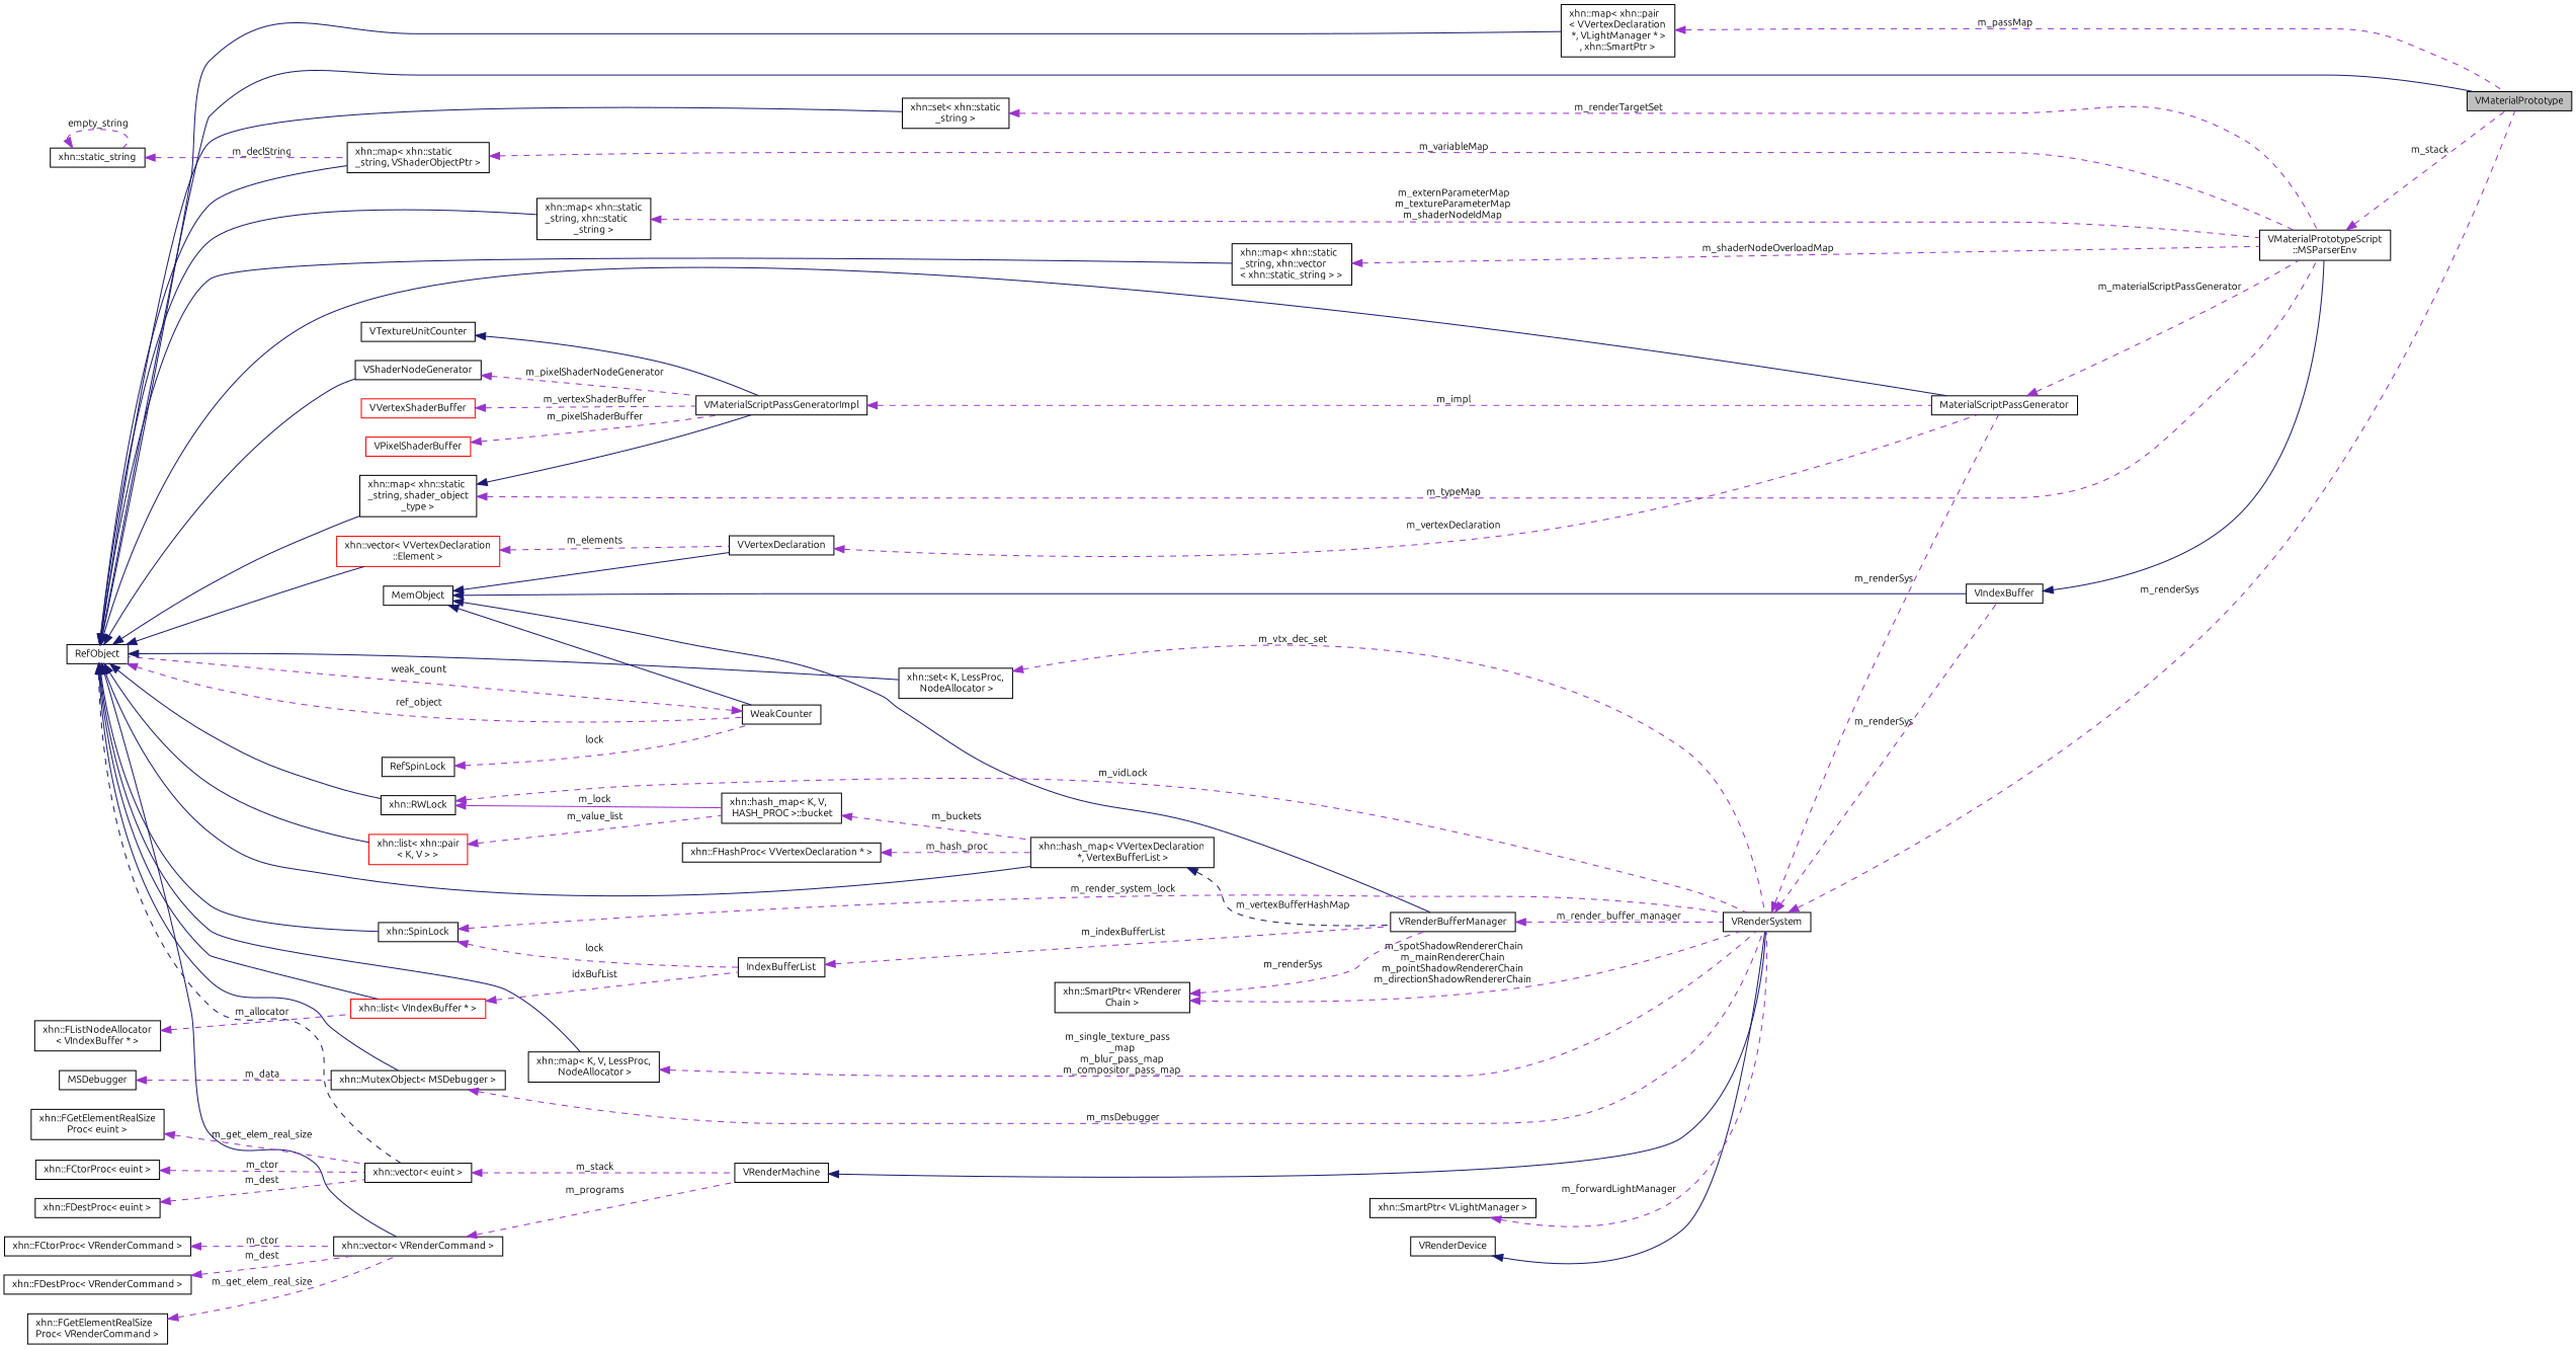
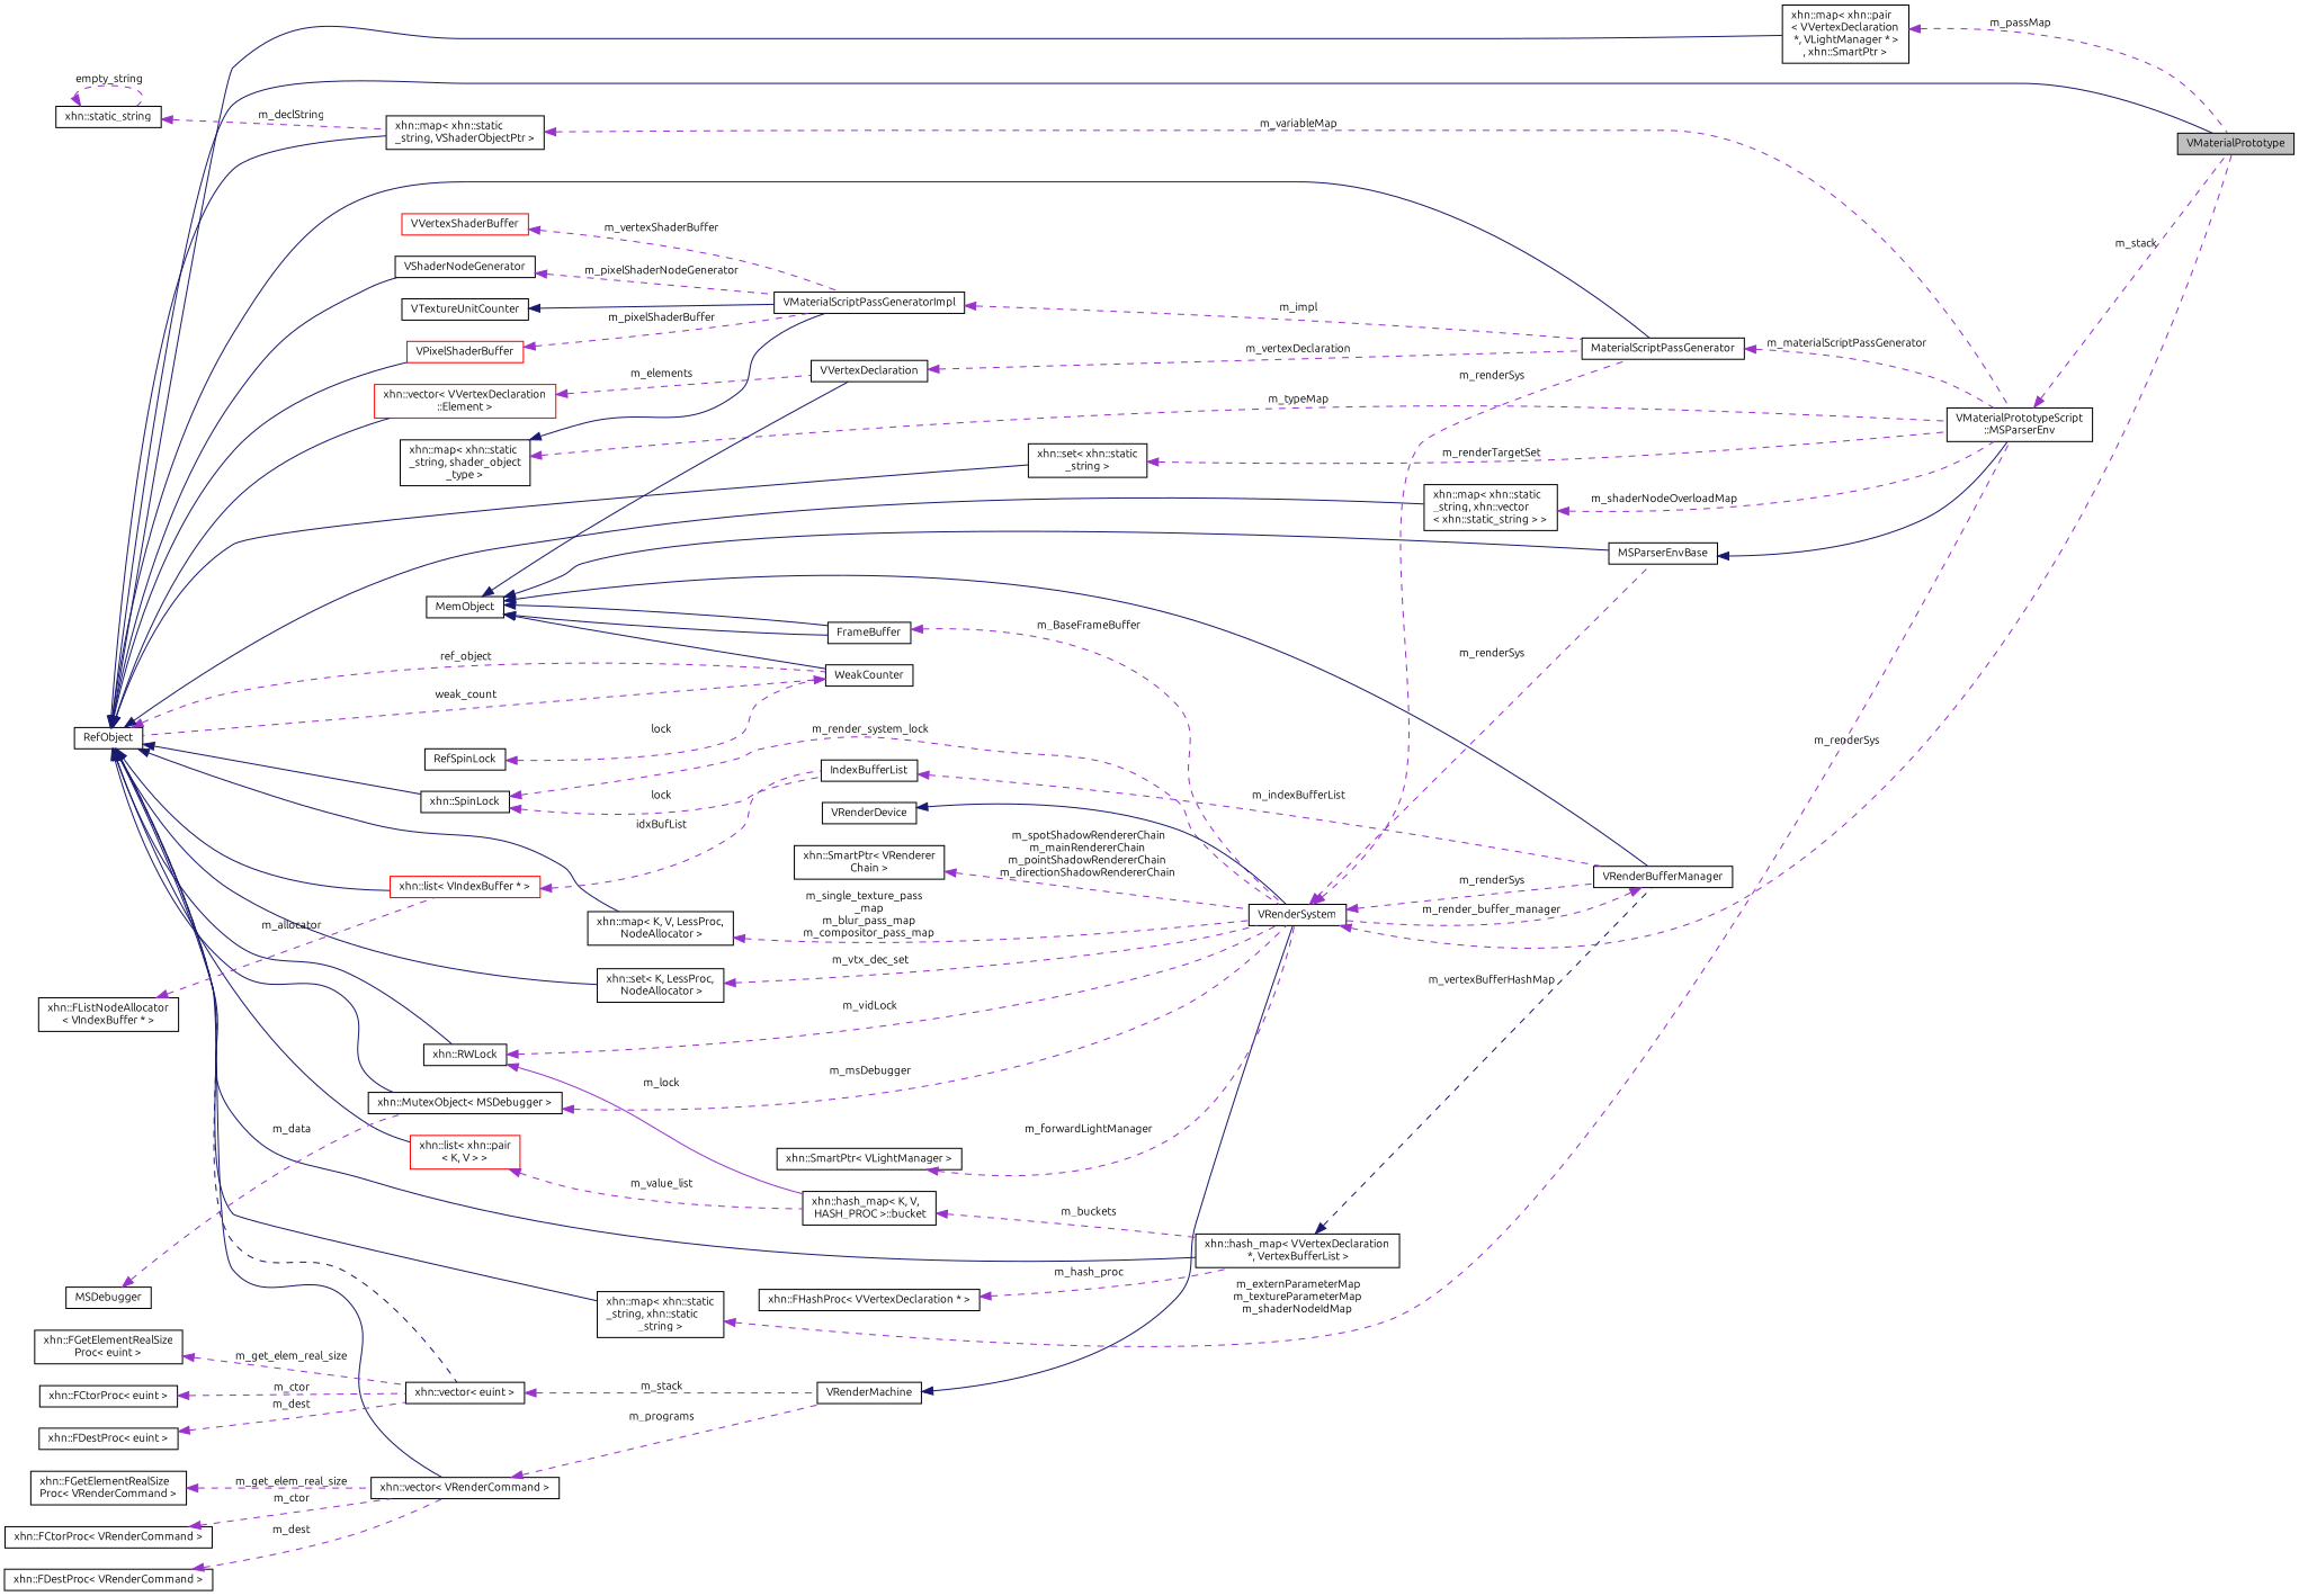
  digraph {
    fontname=Ubuntu
    rankdir=LR
    node [color=black fillcolor=white fontname=Ubuntu fontsize=10 shape=record style=filled]
    edge [color=darkorchid3 dir=back fontname=Ubuntu fontsize=10 labelfontname=Helvetica labelfontsize=10 style=dashed]
    n1 [fillcolor=grey75 fontcolor=black height=0.2 label=VMaterialPrototype width=0.4]
    n2 [height=0.2 label=RefObject width=0.4]
    n3 [height=0.2 label=WeakCounter width=0.4]
    n4 [height=0.2 label="xhn::vector\< VRenderCommand \>" width=0.4]
    n5 [height=0.2 label="xhn::vector\< euint \>" width=0.4]
    n6 [height=0.2 label="xhn::RWLock" width=0.4]
    n7 [height=0.2 label="xhn::hash_map\< VVertexDeclaration\l *, VertexBufferList \>" width=0.4]
    n8 [color=red height=0.2 label="xhn::list\< xhn::pair\l\< K, V \> \>" width=0.4]
    n9 [height=0.2 label="xhn::SpinLock" width=0.4]
    n10 [color=red height=0.2 label="xhn::list\< VIndexBuffer * \>" width=0.4]
    n11 [height=0.2 label="xhn::MutexObject\< MSDebugger \>" width=0.4]
    n12 [height=0.2 label="xhn::map\< K, V, LessProc,\l NodeAllocator \>" width=0.4]
    n13 [height=0.2 label="xhn::set\< K, LessProc,\l NodeAllocator \>" width=0.4]
    n14 [height=0.2 label="xhn::map\< xhn::static\l_string, xhn::static\l_string \>" width=0.4]
    n15 [height=0.2 label="xhn::set\< xhn::static\l_string \>" width=0.4]
    n16 [height=0.2 label="xhn::map\< xhn::static\l_string, xhn::vector\l\< xhn::static_string \> \>" width=0.4]
    n17 [height=0.2 label="xhn::map\< xhn::static\l_string, shader_object\l_type \>" width=0.4]
    n18 [height=0.2 label="xhn::map\< xhn::static\l_string, VShaderObjectPtr \>" width=0.4]
    n19 [height=0.2 label=MaterialScriptPassGenerator width=0.4]
    n20 [color=red height=0.2 label="xhn::vector\< VVertexDeclaration\l::Element \>" width=0.4]
    n21 [height=0.2 label=VShaderNodeGenerator width=0.4]
    n22 [height=0.2 label="xhn::map\< xhn::pair\l\< VVertexDeclaration\l *, VLightManager * \>\l, xhn::SmartPtr \>" width=0.4]
    n23 [height=0.2 label=VRenderMachine width=0.4]
    n24 [height=0.2 label=VRenderSystem width=0.4]
    n25 [height=0.2 label="xhn::hash_map\< K, V,\l HASH_PROC \>::bucket" width=0.4]
    n26 [height=0.2 label=VRenderBufferManager width=0.4]
    n27 [height=0.2 label=IndexBufferList width=0.4]
    n28 [height=0.2 label="VMaterialPrototypeScript\l::MSParserEnv" width=0.4]
    n29 [height=0.2 label=VMaterialScriptPassGeneratorImpl width=0.4]
    n30 [height=0.2 label=VVertexDeclaration width=0.4]
    n31 [height=0.2 label=MemObject width=0.4]
-   n33 [height=0.2 label=VIndexBuffer width=0.4]
+   n32 [height=0.2 label=FrameBuffer width=0.4]
+   n33 [height=0.2 label=MSParserEnvBase width=0.4]
    n34 [height=0.2 label=RefSpinLock width=0.4]
    n35 [height=0.2 label="xhn::FCtorProc\< VRenderCommand \>" width=0.4]
    n36 [height=0.2 label="xhn::FDestProc\< VRenderCommand \>" width=0.4]
    n37 [height=0.2 label="xhn::FGetElementRealSize\lProc\< VRenderCommand \>" width=0.4]
    n38 [height=0.2 label="xhn::FGetElementRealSize\lProc\< euint \>" width=0.4]
    n39 [height=0.2 label="xhn::FCtorProc\< euint \>" width=0.4]
    n40 [height=0.2 label="xhn::FDestProc\< euint \>" width=0.4]
    n41 [height=0.2 label=VRenderDevice width=0.4]
    n42 [height=0.2 label="xhn::FHashProc\< VVertexDeclaration * \>" width=0.4]
    n43 [height=0.2 label="xhn::FListNodeAllocator\l\< VIndexBuffer * \>" width=0.4]
    n44 [height=0.2 label=MSDebugger width=0.4]
    n45 [height=0.2 label="xhn::SmartPtr\< VRenderer\lChain \>" width=0.4]
    n46 [height=0.2 label="xhn::SmartPtr\< VLightManager \>" width=0.4]
    n47 [height=0.2 label="xhn::static_string" width=0.4]
    n48 [height=0.2 label=VTextureUnitCounter width=0.4]
    n49 [color=red height=0.2 label=VVertexShaderBuffer width=0.4]
    n50 [color=red height=0.2 label=VPixelShaderBuffer width=0.4]
    n2 -> n1 [color=midnightblue style=solid]
    n2 -> n3 [label=" ref_object"]
    n2 -> n4 [color=midnightblue style=solid]
    n2 -> n5 [color=midnightblue]
    n2 -> n6 [color=midnightblue style=solid]
    n2 -> n7 [color=midnightblue style=solid]
    n2 -> n8 [color=midnightblue style=solid]
    n2 -> n9 [color=midnightblue style=solid]
    n2 -> n10 [color=midnightblue style=solid]
    n2 -> n11 [color=midnightblue style=solid]
    n2 -> n12 [color=midnightblue style=solid]
    n2 -> n13 [color=midnightblue style=solid]
    n2 -> n14 [color=midnightblue style=solid]
    n2 -> n15 [color=midnightblue style=solid]
    n2 -> n16 [color=midnightblue style=solid]
-   n2 -> n17 [color=midnightblue style=solid]
+   n2 -> n50 [color=midnightblue style=solid]
    n2 -> n18 [color=midnightblue style=solid]
    n2 -> n19 [color=midnightblue style=solid]
    n2 -> n20 [color=midnightblue style=solid]
    n2 -> n21 [color=midnightblue style=solid]
    n2 -> n22 [color=midnightblue style=solid]
    n3 -> n2 [label=" weak_count"]
    n4 -> n23 [label=" m_programs"]
    n5 -> n23 [label=" m_stack"]
    n6 -> n24 [label=" m_vidLock"]
    n6 -> n25 [label=" m_lock" style=solid]
    n7 -> n26 [color=midnightblue label=" m_vertexBufferHashMap"]
    n8 -> n25 [label=" m_value_list"]
    n9 -> n24 [label=" m_render_system_lock"]
    n9 -> n27 [label=" lock"]
    n10 -> n27 [label=" idxBufList"]
    n11 -> n24 [label=" m_msDebugger"]
    n12 -> n24 [label=" m_single_texture_pass\l_map\nm_blur_pass_map\nm_compositor_pass_map"]
    n13 -> n24 [label=" m_vtx_dec_set"]
    n14 -> n28 [label=" m_externParameterMap\nm_textureParameterMap\nm_shaderNodeIdMap"]
    n15 -> n28 [label=" m_renderTargetSet"]
    n16 -> n28 [label=" m_shaderNodeOverloadMap"]
    n17 -> n28 [label=" m_typeMap"]
    n17 -> n29 [color=midnightblue style=solid]
    n18 -> n28 [label=" m_variableMap"]
    n19 -> n28 [label=" m_materialScriptPassGenerator"]
    n20 -> n30 [label=" m_elements"]
    n21 -> n29 [label=" m_pixelShaderNodeGenerator"]
    n22 -> n1 [label=" m_passMap"]
    n23 -> n24 [color=midnightblue style=solid]
    n24 -> n1 [label=" m_renderSys"]
    n24 -> n19 [label=" m_renderSys"]
-   n45 -> n26 [label=" m_renderSys"]
+   n24 -> n26 [label=" m_renderSys"]
    n24 -> n33 [label=" m_renderSys"]
    n25 -> n7 [label=" m_buckets"]
    n26 -> n24 [label=" m_render_buffer_manager"]
    n27 -> n26 [label=" m_indexBufferList"]
    n28 -> n1 [label=" m_stack"]
    n29 -> n19 [label=" m_impl"]
    n30 -> n19 [label=" m_vertexDeclaration"]
    n31 -> n3 [color=midnightblue style=solid]
    n31 -> n26 [color=midnightblue style=solid]
    n31 -> n30 [color=midnightblue style=solid]
+   n31 -> n32 [color=midnightblue style=solid]
+   n31 -> n32 [color=midnightblue style=solid]
    n31 -> n33 [color=midnightblue style=solid]
+   n32 -> n24 [label=" m_BaseFrameBuffer"]
    n33 -> n28 [color=midnightblue style=solid]
    n34 -> n3 [label=" lock"]
    n35 -> n4 [label=" m_ctor"]
    n36 -> n4 [label=" m_dest"]
    n37 -> n4 [label=" m_get_elem_real_size"]
    n38 -> n5 [label=" m_get_elem_real_size"]
    n39 -> n5 [label=" m_ctor"]
    n40 -> n5 [label=" m_dest"]
    n41 -> n24 [color=midnightblue style=solid]
    n42 -> n7 [label=" m_hash_proc"]
    n43 -> n10 [label=" m_allocator"]
    n44 -> n11 [label=" m_data"]
    n45 -> n24 [label=" m_spotShadowRendererChain\nm_mainRendererChain\nm_pointShadowRendererChain\nm_directionShadowRendererChain"]
    n46 -> n24 [label=" m_forwardLightManager"]
    n47 -> n18 [label=" m_declString"]
    n47 -> n47 [label=" empty_string"]
    n48 -> n29 [color=midnightblue style=solid]
    n49 -> n29 [label=" m_vertexShaderBuffer"]
    n50 -> n29 [label=" m_pixelShaderBuffer"]
  }
